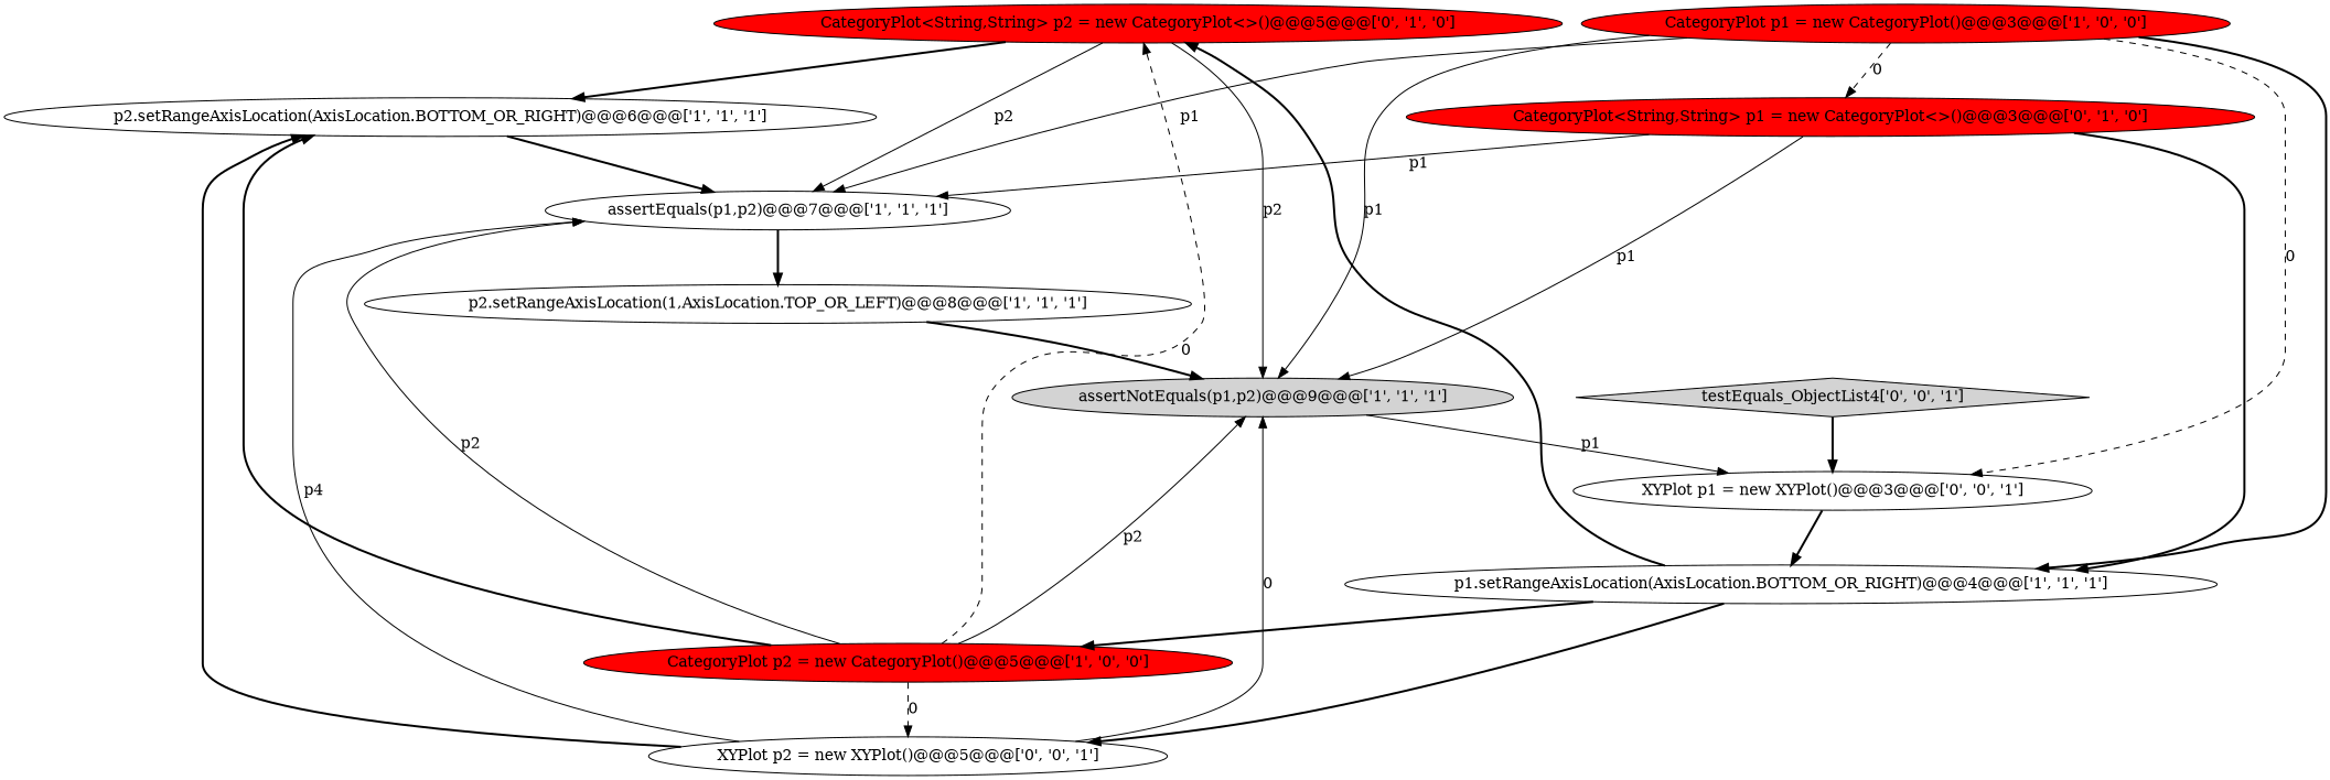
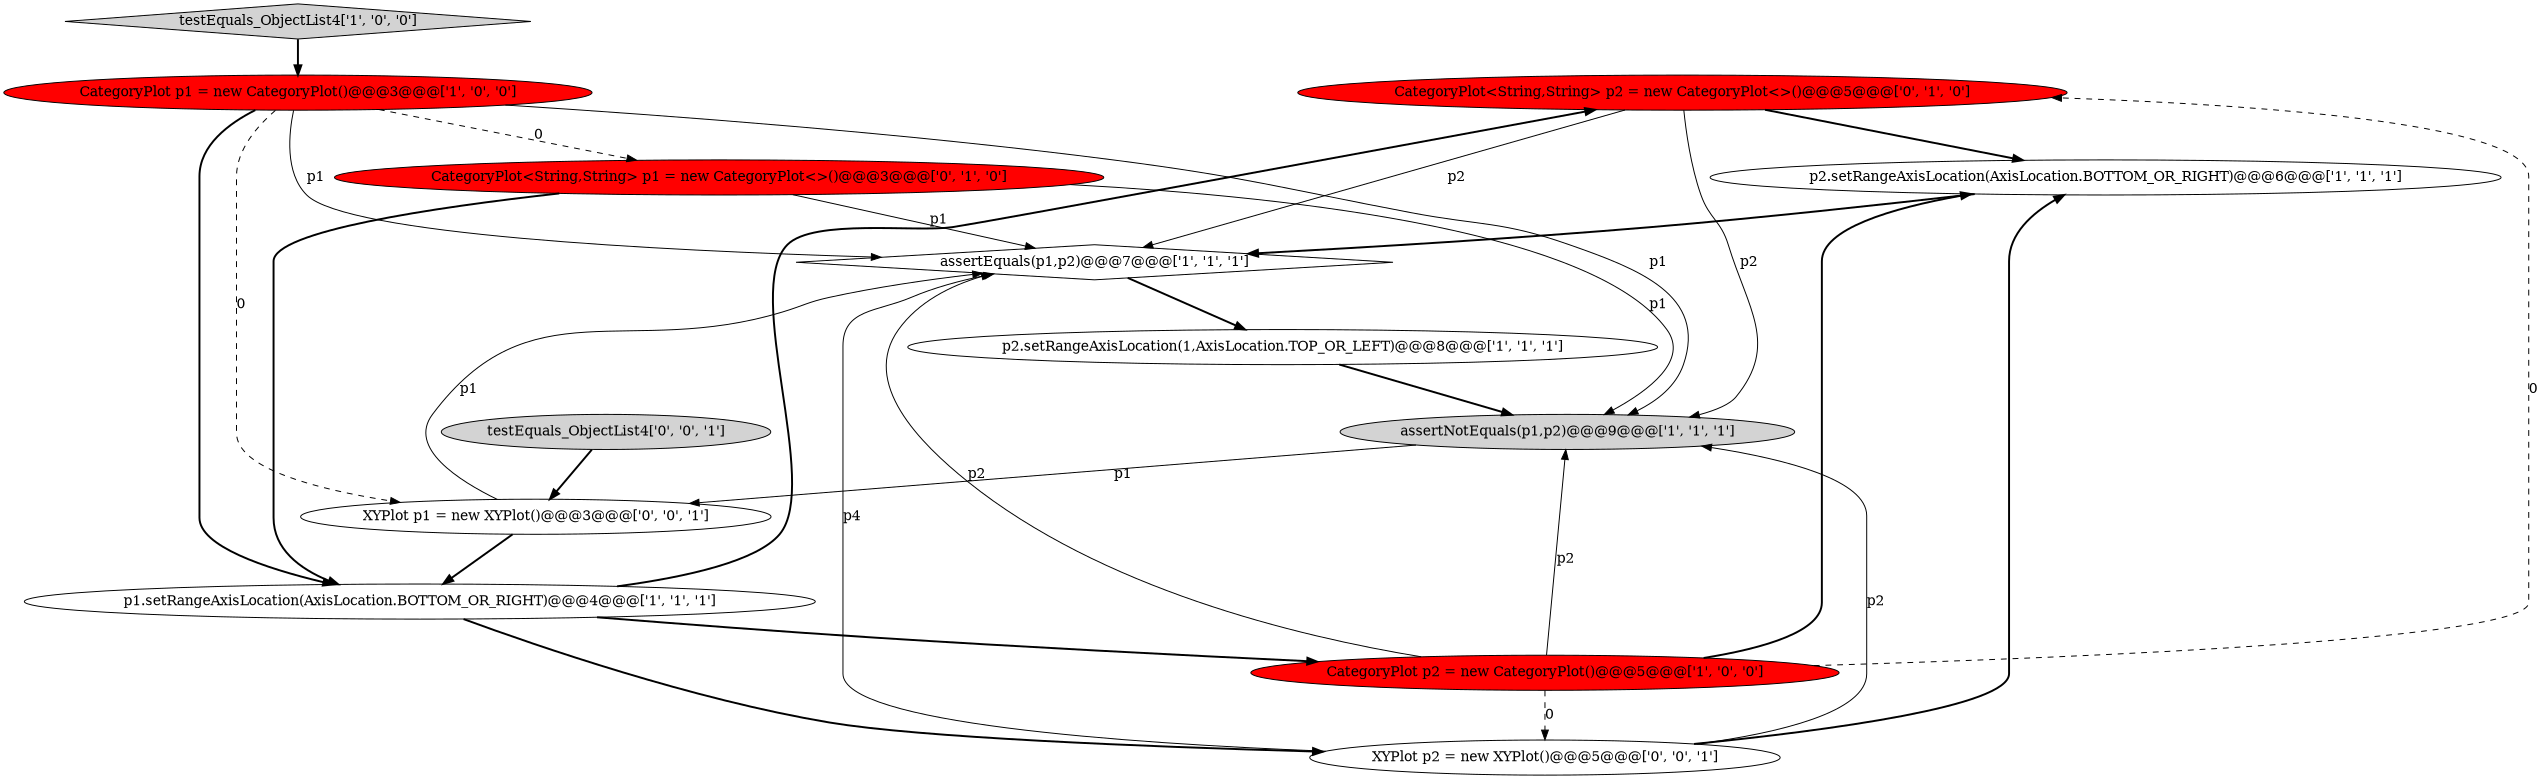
  digraph {
    node [fillcolor=white shape=ellipse style=filled]
    edge [style=bold]
    n1 [fillcolor=red label="CategoryPlot<String,String> p2 = new CategoryPlot<>()@@@5@@@['0', '1', '0']"]
    n2 [label="p2.setRangeAxisLocation(AxisLocation.BOTTOM_OR_RIGHT)@@@6@@@['1', '1', '1']"]
-   n3 [label="assertEquals(p1,p2)@@@7@@@['1', '1', '1']"]
+   n3 [label="assertEquals(p1,p2)@@@7@@@['1', '1', '1']" shape=diamond]
    n4 [fillcolor=lightgray label="assertNotEquals(p1,p2)@@@9@@@['1', '1', '1']"]
    n5 [label="p2.setRangeAxisLocation(1,AxisLocation.TOP_OR_LEFT)@@@8@@@['1', '1', '1']"]
    n6 [label="XYPlot p1 = new XYPlot()@@@3@@@['0', '0', '1']"]
    n7 [fillcolor=red label="CategoryPlot p2 = new CategoryPlot()@@@5@@@['1', '0', '0']"]
    n8 [label="XYPlot p2 = new XYPlot()@@@5@@@['0', '0', '1']"]
+   n9 [fillcolor=lightgray label="testEquals_ObjectList4['1', '0', '0']" shape=diamond]
    n10 [fillcolor=red label="CategoryPlot p1 = new CategoryPlot()@@@3@@@['1', '0', '0']"]
    n11 [fillcolor=red label="CategoryPlot<String,String> p1 = new CategoryPlot<>()@@@3@@@['0', '1', '0']"]
    n12 [label="p1.setRangeAxisLocation(AxisLocation.BOTTOM_OR_RIGHT)@@@4@@@['1', '1', '1']"]
-   n13 [fillcolor=lightgray label="testEquals_ObjectList4['0', '0', '1']" shape=diamond]
+   n13 [fillcolor=lightgray label="testEquals_ObjectList4['0', '0', '1']"]
    n1 -> n2
    n1 -> n3 [label=p2 style=solid]
    n1 -> n4 [label=p2 style=solid]
    n2 -> n3
    n3 -> n5
    n4 -> n6 [label=p1 style=solid]
    n5 -> n4
+   n6 -> n3 [label=p1 style=solid]
    n6 -> n12
    n7 -> n1 [label=0 style=dashed]
    n7 -> n2
    n7 -> n3 [label=p2 style=solid]
    n7 -> n4 [label=p2 style=solid]
    n7 -> n8 [label=0 style=dashed]
    n8 -> n2
    n8 -> n3 [label=p4 style=solid]
-   n8 -> n4 [label=0 style=solid]
+   n8 -> n4 [label=p2 style=solid]
+   n9 -> n10
    n10 -> n3 [label=p1 style=solid]
    n10 -> n4 [label=p1 style=solid]
    n10 -> n6 [label=0 style=dashed]
    n10 -> n11 [label=0 style=dashed]
    n10 -> n12
    n11 -> n3 [label=p1 style=solid]
    n11 -> n4 [label=p1 style=solid]
    n11 -> n12
    n12 -> n1
    n12 -> n7
    n12 -> n8
    n13 -> n6
  }
